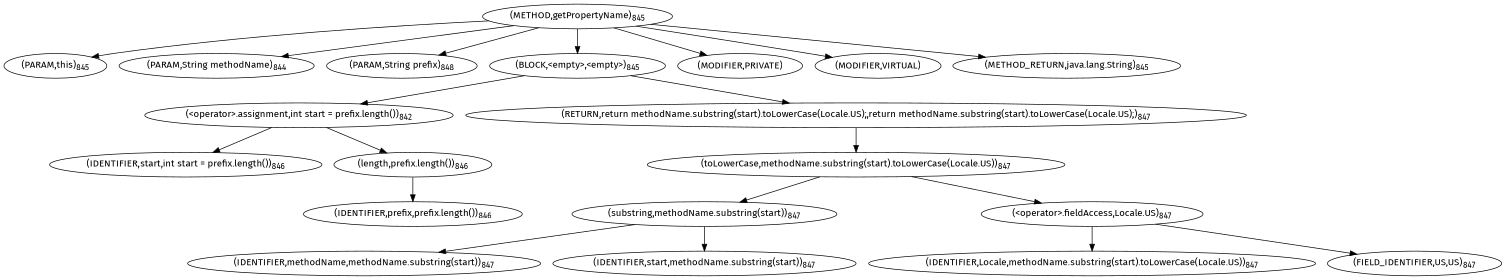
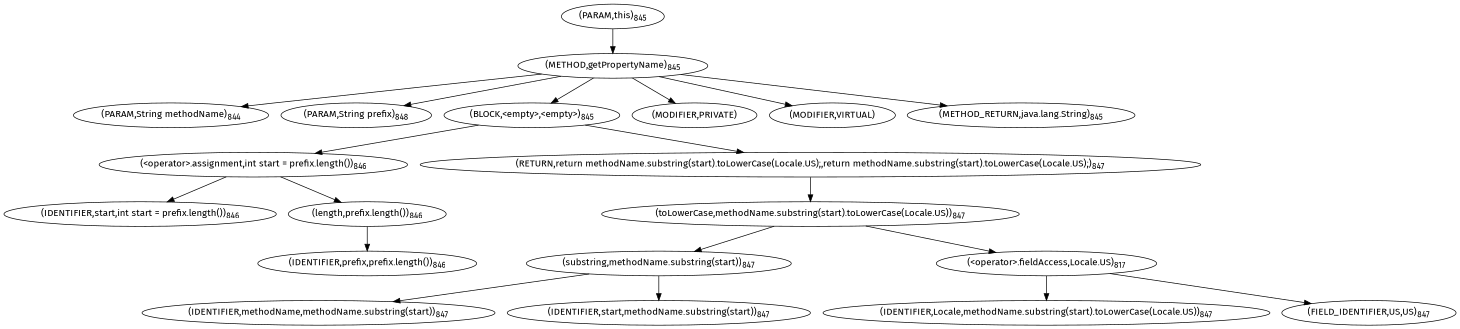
  digraph {
    fontname="Fira Sans"
    node [fontname="Fira Sans"]
    edge [fontname="Fira Sans"]
    n1 [label=<(METHOD,getPropertyName)<SUB>845</SUB>>]
    n2 [label=<(PARAM,this)<SUB>845</SUB>>]
    n3 [label=<(PARAM,String methodName)<SUB>844</SUB>>]
    n4 [label=<(PARAM,String prefix)<SUB>848</SUB>>]
    n5 [label=<(BLOCK,&lt;empty&gt;,&lt;empty&gt;)<SUB>845</SUB>>]
    n6 [label=<(MODIFIER,PRIVATE)>]
    n7 [label=<(MODIFIER,VIRTUAL)>]
    n8 [label=<(METHOD_RETURN,java.lang.String)<SUB>845</SUB>>]
-   n9 [label=<(&lt;operator&gt;.assignment,int start = prefix.length())<SUB>842</SUB>>]
+   n9 [label=<(&lt;operator&gt;.assignment,int start = prefix.length())<SUB>846</SUB>>]
    n10 [label=<(RETURN,return methodName.substring(start).toLowerCase(Locale.US);,return methodName.substring(start).toLowerCase(Locale.US);)<SUB>847</SUB>>]
    n11 [label=<(IDENTIFIER,start,int start = prefix.length())<SUB>846</SUB>>]
    n12 [label=<(length,prefix.length())<SUB>846</SUB>>]
    n13 [label=<(toLowerCase,methodName.substring(start).toLowerCase(Locale.US))<SUB>847</SUB>>]
    n14 [label=<(IDENTIFIER,prefix,prefix.length())<SUB>846</SUB>>]
    n15 [label=<(substring,methodName.substring(start))<SUB>847</SUB>>]
-   n16 [label=<(&lt;operator&gt;.fieldAccess,Locale.US)<SUB>847</SUB>>]
+   n16 [label=<(&lt;operator&gt;.fieldAccess,Locale.US)<SUB>817</SUB>>]
    n17 [label=<(IDENTIFIER,methodName,methodName.substring(start))<SUB>847</SUB>>]
    n18 [label=<(IDENTIFIER,start,methodName.substring(start))<SUB>847</SUB>>]
    n19 [label=<(IDENTIFIER,Locale,methodName.substring(start).toLowerCase(Locale.US))<SUB>847</SUB>>]
    n20 [label=<(FIELD_IDENTIFIER,US,US)<SUB>847</SUB>>]
-   n1 -> n2
+   n2 -> n1
    n1 -> n3
    n1 -> n4
    n1 -> n5
    n1 -> n6
    n1 -> n7
    n1 -> n8
    n5 -> n9
    n5 -> n10
    n9 -> n11
    n9 -> n12
    n10 -> n13
    n12 -> n14
    n13 -> n15
    n13 -> n16
    n15 -> n17
    n15 -> n18
    n16 -> n19
    n16 -> n20
  }
